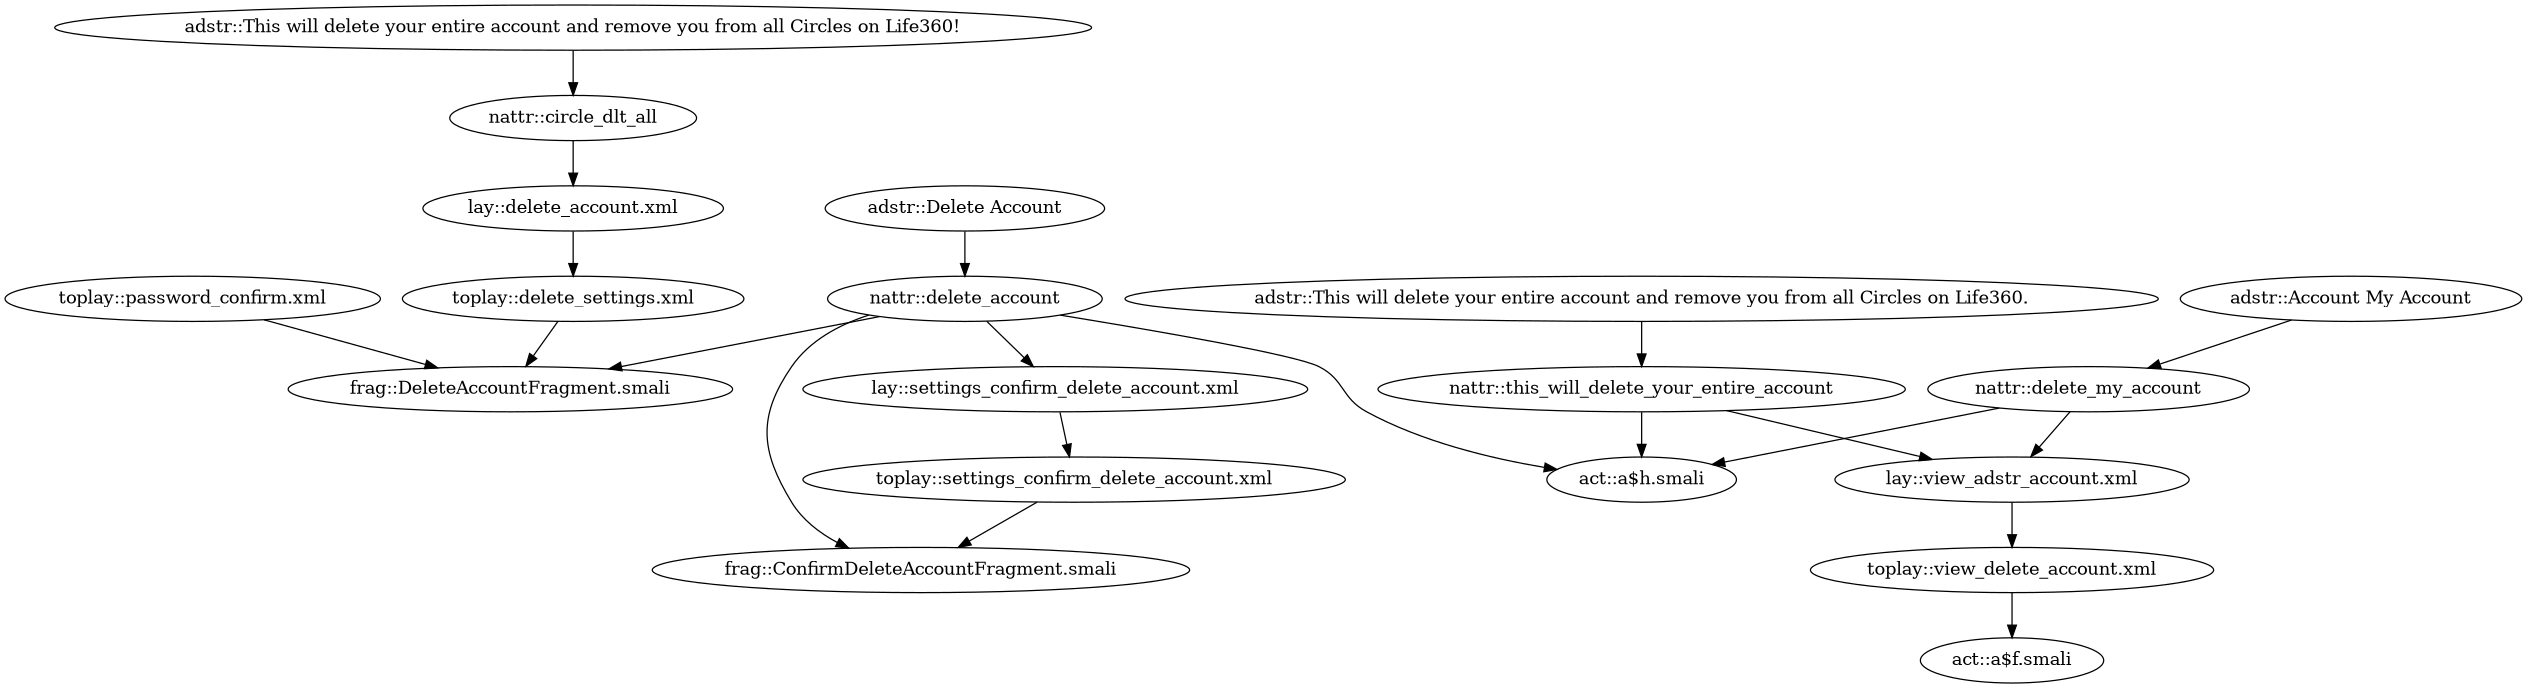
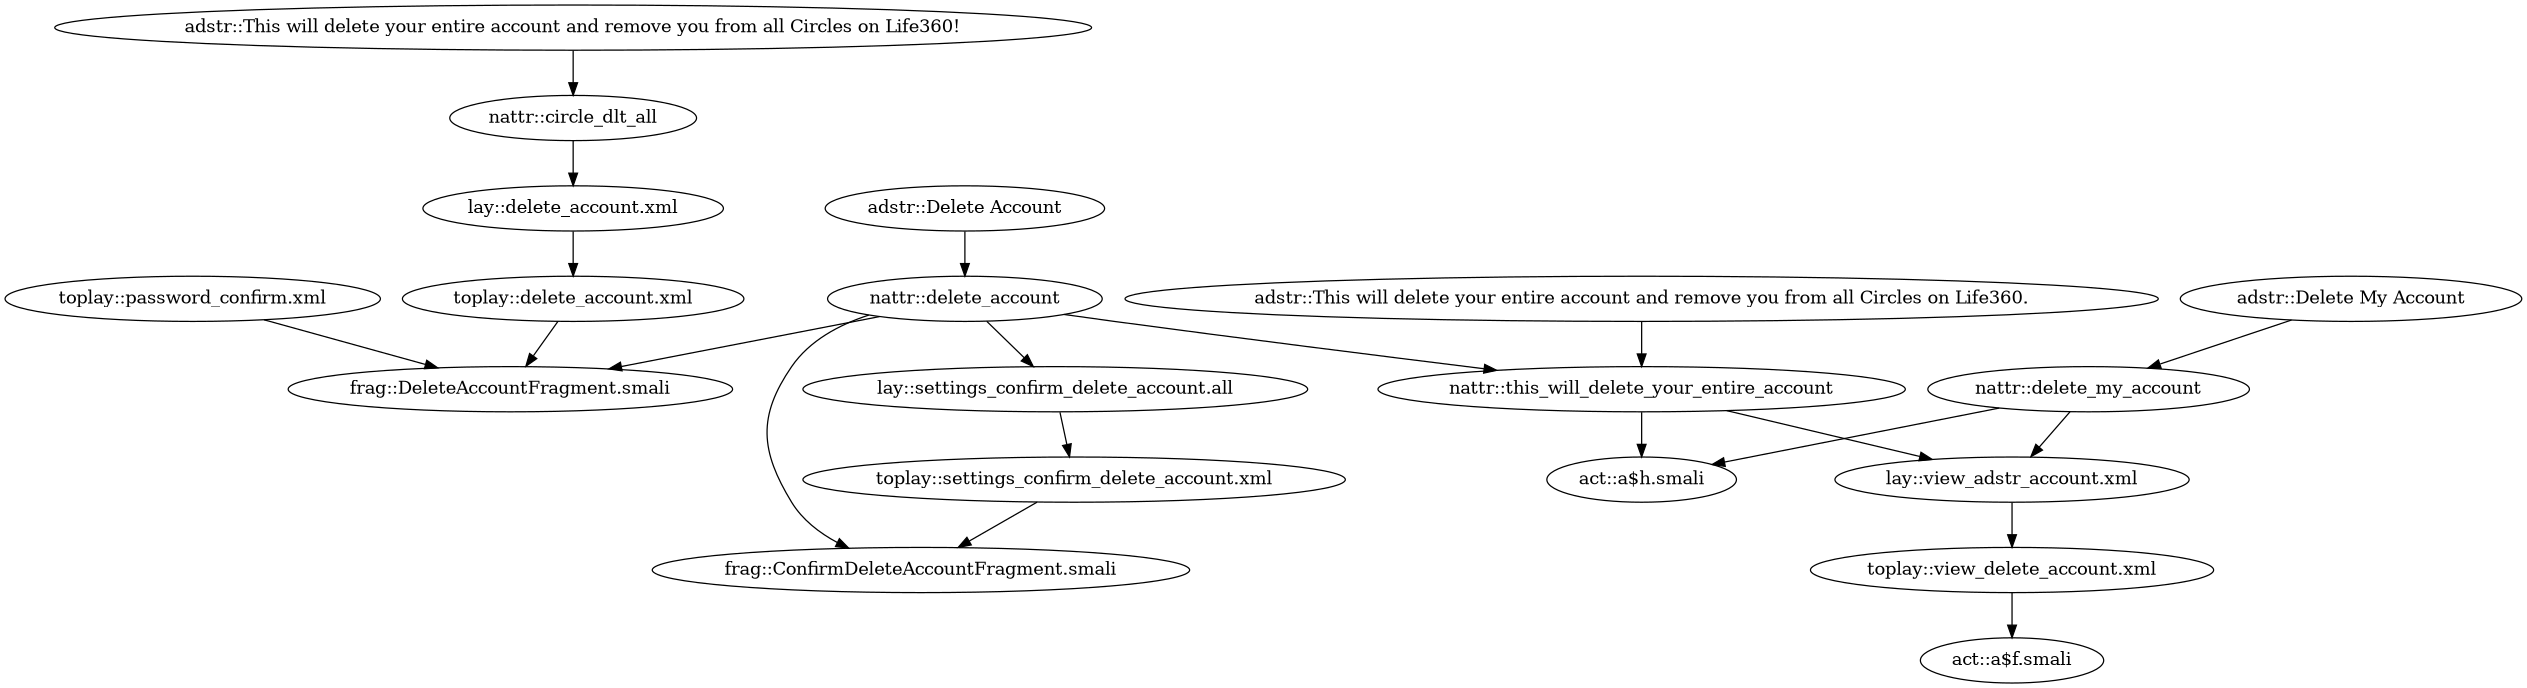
  digraph {
    "adstr::This will delete your entire account and remove you from all Circles on Life360!"
    "nattr::circle_dlt_all"
    "lay::delete_account.xml"
-   "toplay::delete_account.xml" [label="toplay::delete_settings.xml"]
+   "toplay::delete_account.xml"
    "adstr::Delete Account"
    "nattr::delete_account"
-   "lay::settings_confirm_delete_account.xml"
+   "lay::settings_confirm_delete_account.xml" [label="lay::settings_confirm_delete_account.all"]
    "frag::ConfirmDeleteAccountFragment.smali"
    "frag::DeleteAccountFragment.smali"
    "act::a$h.smali"
    "toplay::settings_confirm_delete_account.xml"
-   "adstr::Delete My Account" [label="adstr::Account My Account"]
+   "adstr::Delete My Account"
    "nattr::delete_my_account"
    n14 [label="lay::view_adstr_account.xml"]
    "toplay::view_delete_account.xml"
    "adstr::This will delete your entire account and remove you from all Circles on Life360."
    "nattr::this_will_delete_your_entire_account"
    "toplay::password_confirm.xml"
    "act::a$f.smali"
    "adstr::This will delete your entire account and remove you from all Circles on Life360!" -> "nattr::circle_dlt_all"
    "nattr::circle_dlt_all" -> "lay::delete_account.xml"
    "lay::delete_account.xml" -> "toplay::delete_account.xml"
    "toplay::delete_account.xml" -> "frag::DeleteAccountFragment.smali"
    "adstr::Delete Account" -> "nattr::delete_account"
    "nattr::delete_account" -> "lay::settings_confirm_delete_account.xml"
    "nattr::delete_account" -> "frag::ConfirmDeleteAccountFragment.smali"
    "nattr::delete_account" -> "frag::DeleteAccountFragment.smali"
-   "nattr::delete_account" -> "act::a$h.smali"
+   "nattr::delete_account" -> "nattr::this_will_delete_your_entire_account"
    "lay::settings_confirm_delete_account.xml" -> "toplay::settings_confirm_delete_account.xml"
    "toplay::settings_confirm_delete_account.xml" -> "frag::ConfirmDeleteAccountFragment.smali"
    "adstr::Delete My Account" -> "nattr::delete_my_account"
    "nattr::delete_my_account" -> "act::a$h.smali"
    "nattr::delete_my_account" -> n14
    n14 -> "toplay::view_delete_account.xml"
    "toplay::view_delete_account.xml" -> "act::a$f.smali"
    "adstr::This will delete your entire account and remove you from all Circles on Life360." -> "nattr::this_will_delete_your_entire_account"
    "nattr::this_will_delete_your_entire_account" -> "act::a$h.smali"
    "nattr::this_will_delete_your_entire_account" -> n14
    "toplay::password_confirm.xml" -> "frag::DeleteAccountFragment.smali"
  }
